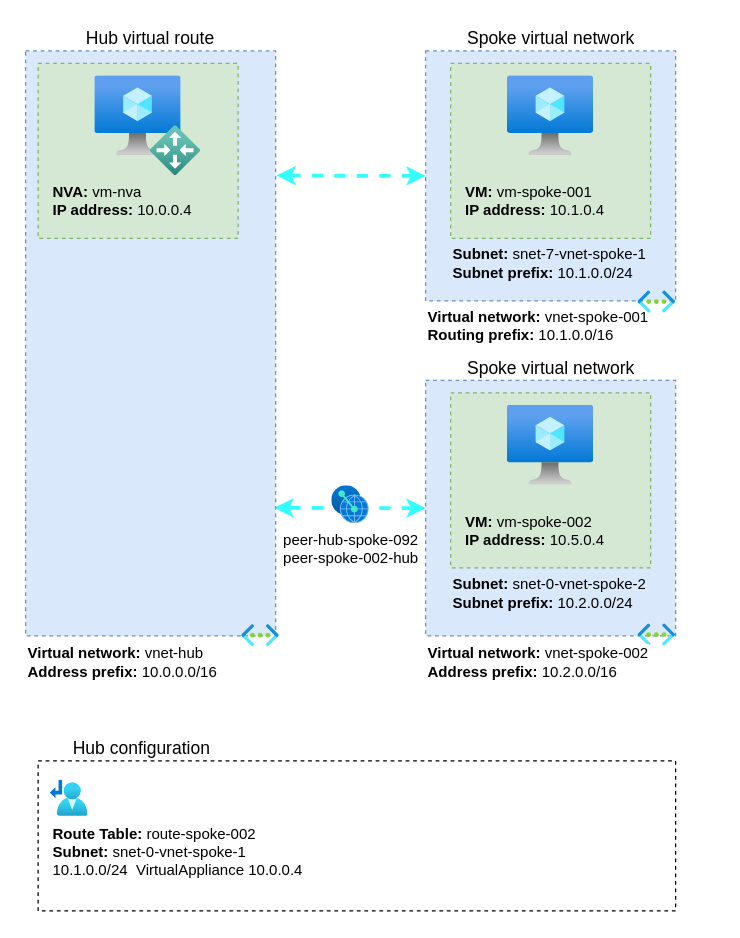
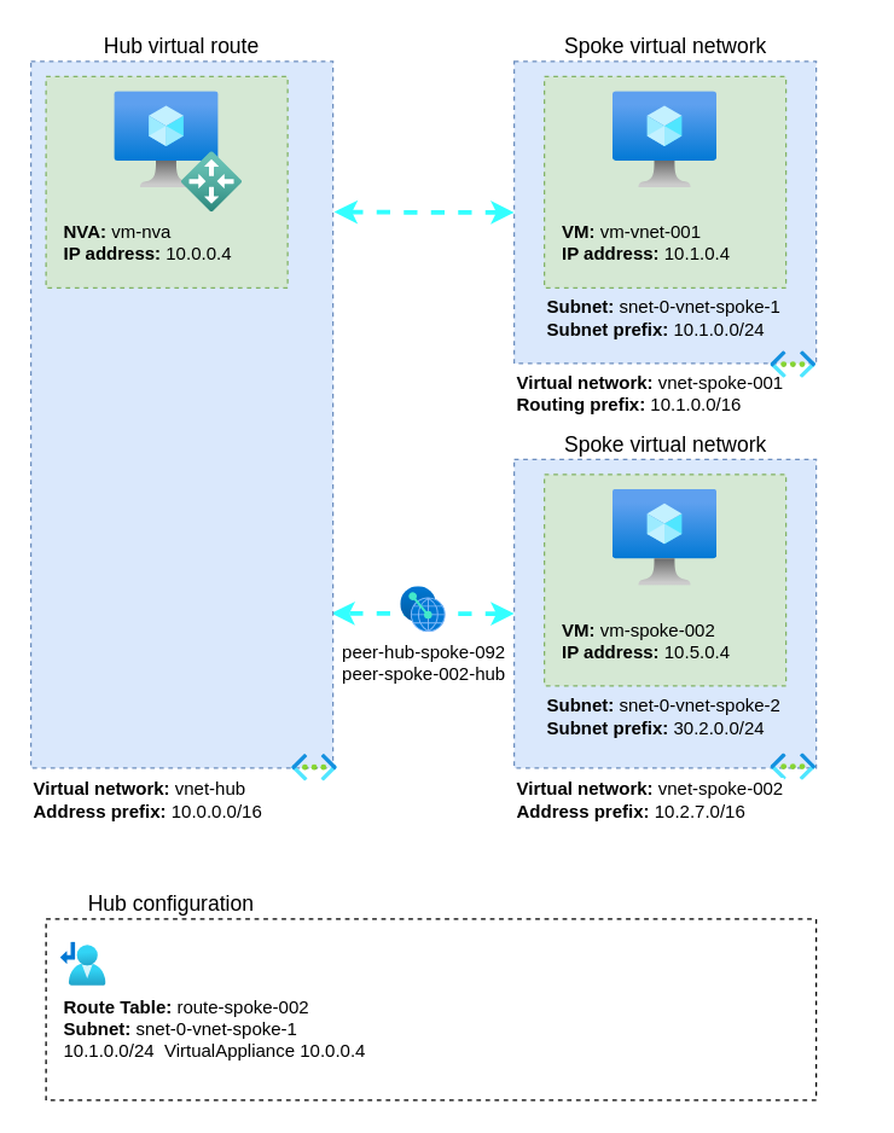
  <mxCell id="0" />
  <mxCell id="1" parent="0" />
  <mxCell id="2" value="" style="rounded=0;whiteSpace=wrap;html=1;strokeColor=#000000;fillColor=none;dashed=1;" parent="1" vertex="1"><mxGeometry x="30" y="608" width="510" height="120" as="geometry" /></mxCell>
  <mxCell id="3" style="edgeStyle=orthogonalEdgeStyle;rounded=0;orthogonalLoop=1;jettySize=auto;html=1;exitX=0;exitY=0.5;exitDx=0;exitDy=0;entryX=1.004;entryY=0.213;entryDx=0;entryDy=0;entryPerimeter=0;endArrow=classic;endFill=1;strokeColor=#33FFFF;strokeWidth=3;dashed=1;startArrow=classic;startFill=1;" parent="1" source="4" target="20" edge="1"><mxGeometry relative="1" as="geometry" /></mxCell>
  <mxCell id="4" value="" style="rounded=0;whiteSpace=wrap;html=1;dashed=1;fillColor=#dae8fc;strokeColor=#6c8ebf;" parent="1" vertex="1"><mxGeometry x="340" y="40" width="200" height="200" as="geometry" /></mxCell>
  <mxCell id="5" value="&lt;b style=&quot;color: rgb(0 , 0 , 0) ; font-family: &amp;#34;helvetica&amp;#34; ; font-size: 12px ; font-style: normal ; letter-spacing: normal ; text-indent: 0px ; text-transform: none ; word-spacing: 0px&quot;&gt;Virtual network:&lt;span&gt;&amp;nbsp;&lt;/span&gt;&lt;/b&gt;&lt;span style=&quot;color: rgb(0 , 0 , 0) ; font-family: &amp;#34;helvetica&amp;#34; ; font-size: 12px ; font-style: normal ; font-weight: 400 ; letter-spacing: normal ; text-indent: 0px ; text-transform: none ; word-spacing: 0px ; background-color: rgb(255 , 255 , 255) ; display: inline ; float: none&quot;&gt;vnet-spoke-001&lt;/span&gt;&lt;b style=&quot;color: rgb(0 , 0 , 0) ; font-family: &amp;#34;helvetica&amp;#34; ; font-size: 12px ; font-style: normal ; letter-spacing: normal ; text-indent: 0px ; text-transform: none ; word-spacing: 0px&quot;&gt;&amp;nbsp;&lt;br&gt;&lt;/b&gt;&lt;b&gt;Routing prefix:&lt;/b&gt; 10.1.0.0/16" style="text;html=1;strokeColor=none;fillColor=none;align=left;verticalAlign=middle;whiteSpace=wrap;rounded=0;dashed=1;" parent="1" vertex="1"><mxGeometry x="340" y="250" width="200" height="20" as="geometry" /></mxCell>
  <mxCell id="6" value="" style="rounded=0;whiteSpace=wrap;html=1;dashed=1;fillColor=#d5e8d4;strokeColor=#82b366;" parent="1" vertex="1"><mxGeometry x="360" y="50" width="160" height="140" as="geometry" /></mxCell>
- <mxCell id="7" value="&lt;span style=&quot;text-indent: 0px&quot;&gt;&lt;b style=&quot;color: rgb(0 , 0 , 0) ; font-family: &amp;#34;helvetica&amp;#34; ; font-size: 12px ; font-style: normal ; letter-spacing: normal ; text-transform: none ; word-spacing: 0px&quot;&gt;Subnet:&amp;nbsp;&lt;/b&gt;&lt;font face=&quot;helvetica&quot;&gt;snet-7-vnet-spoke-1&lt;/font&gt;&lt;/span&gt;&lt;b style=&quot;color: rgb(0 , 0 , 0) ; font-family: &amp;#34;helvetica&amp;#34; ; font-size: 12px ; font-style: normal ; letter-spacing: normal ; text-indent: 0px ; text-transform: none ; word-spacing: 0px&quot;&gt;&amp;nbsp;&lt;br&gt;&lt;/b&gt;&lt;b&gt;Subnet prefix:&lt;/b&gt; 10.1.0.0/24" style="text;html=1;strokeColor=none;fillColor=none;align=left;verticalAlign=middle;whiteSpace=wrap;rounded=0;dashed=1;" parent="1" vertex="1"><mxGeometry x="360" y="200" width="200" height="20" as="geometry" /></mxCell>
+ <mxCell id="7" value="&lt;span style=&quot;text-indent: 0px&quot;&gt;&lt;b style=&quot;color: rgb(0 , 0 , 0) ; font-family: &amp;#34;helvetica&amp;#34; ; font-size: 12px ; font-style: normal ; letter-spacing: normal ; text-transform: none ; word-spacing: 0px&quot;&gt;Subnet:&amp;nbsp;&lt;/b&gt;&lt;font face=&quot;helvetica&quot;&gt;snet-0-vnet-spoke-1&lt;/font&gt;&lt;/span&gt;&lt;b style=&quot;color: rgb(0 , 0 , 0) ; font-family: &amp;#34;helvetica&amp;#34; ; font-size: 12px ; font-style: normal ; letter-spacing: normal ; text-indent: 0px ; text-transform: none ; word-spacing: 0px&quot;&gt;&amp;nbsp;&lt;br&gt;&lt;/b&gt;&lt;b&gt;Subnet prefix:&lt;/b&gt; 10.1.0.0/24" style="text;html=1;strokeColor=none;fillColor=none;align=left;verticalAlign=middle;whiteSpace=wrap;rounded=0;dashed=1;" parent="1" vertex="1"><mxGeometry x="360" y="200" width="200" height="20" as="geometry" /></mxCell>
  <mxCell id="8" style="edgeStyle=orthogonalEdgeStyle;rounded=0;orthogonalLoop=1;jettySize=auto;html=1;exitX=0.5;exitY=1;exitDx=0;exitDy=0;" parent="1" source="5" target="5" edge="1"><mxGeometry relative="1" as="geometry" /></mxCell>
  <mxCell id="9" value="" style="aspect=fixed;html=1;points=[];align=center;image;fontSize=12;image=img/lib/azure2/compute/Virtual_Machine.svg;dashed=1;" parent="1" vertex="1"><mxGeometry x="405.5" y="60" width="69" height="64" as="geometry" /></mxCell>
- <mxCell id="10" value="&lt;b style=&quot;color: rgb(0 , 0 , 0) ; font-family: &amp;#34;helvetica&amp;#34; ; font-size: 12px ; font-style: normal ; letter-spacing: normal ; text-indent: 0px ; text-transform: none ; word-spacing: 0px&quot;&gt;VM:&lt;span&gt;&amp;nbsp;&lt;/span&gt;&lt;/b&gt;&lt;span style=&quot;color: rgb(0 , 0 , 0) ; font-family: &amp;#34;helvetica&amp;#34; ; font-size: 12px ; font-style: normal ; font-weight: 400 ; letter-spacing: normal ; text-indent: 0px ; text-transform: none ; word-spacing: 0px ; display: inline ; float: none&quot;&gt;vm-spoke-001&lt;/span&gt;&lt;b style=&quot;color: rgb(0 , 0 , 0) ; font-family: &amp;#34;helvetica&amp;#34; ; font-size: 12px ; font-style: normal ; letter-spacing: normal ; text-indent: 0px ; text-transform: none ; word-spacing: 0px&quot;&gt;&amp;nbsp;&lt;br&gt;&lt;/b&gt;&lt;b&gt;IP address:&lt;/b&gt; 10.1.0.4" style="text;html=1;strokeColor=none;fillColor=none;align=left;verticalAlign=middle;whiteSpace=wrap;rounded=0;dashed=1;" parent="1" vertex="1"><mxGeometry x="370" y="150" width="200" height="20" as="geometry" /></mxCell>
+ <mxCell id="10" value="&lt;b style=&quot;color: rgb(0 , 0 , 0) ; font-family: &amp;#34;helvetica&amp;#34; ; font-size: 12px ; font-style: normal ; letter-spacing: normal ; text-indent: 0px ; text-transform: none ; word-spacing: 0px&quot;&gt;VM:&lt;span&gt;&amp;nbsp;&lt;/span&gt;&lt;/b&gt;&lt;span style=&quot;color: rgb(0 , 0 , 0) ; font-family: &amp;#34;helvetica&amp;#34; ; font-size: 12px ; font-style: normal ; font-weight: 400 ; letter-spacing: normal ; text-indent: 0px ; text-transform: none ; word-spacing: 0px ; display: inline ; float: none&quot;&gt;vm-vnet-001&lt;/span&gt;&lt;b style=&quot;color: rgb(0 , 0 , 0) ; font-family: &amp;#34;helvetica&amp;#34; ; font-size: 12px ; font-style: normal ; letter-spacing: normal ; text-indent: 0px ; text-transform: none ; word-spacing: 0px&quot;&gt;&amp;nbsp;&lt;br&gt;&lt;/b&gt;&lt;b&gt;IP address:&lt;/b&gt; 10.1.0.4" style="text;html=1;strokeColor=none;fillColor=none;align=left;verticalAlign=middle;whiteSpace=wrap;rounded=0;dashed=1;" parent="1" vertex="1"><mxGeometry x="370" y="150" width="200" height="20" as="geometry" /></mxCell>
  <mxCell id="11" style="edgeStyle=orthogonalEdgeStyle;rounded=0;orthogonalLoop=1;jettySize=auto;html=1;exitX=0;exitY=0.5;exitDx=0;exitDy=0;endArrow=classic;endFill=1;strokeColor=#33FFFF;strokeWidth=3;dashed=1;entryX=0.995;entryY=0.781;entryDx=0;entryDy=0;entryPerimeter=0;startArrow=classic;startFill=1;" parent="1" source="12" target="20" edge="1"><mxGeometry relative="1" as="geometry"><mxPoint x="220" y="441" as="targetPoint" /></mxGeometry></mxCell>
  <mxCell id="12" value="" style="rounded=0;whiteSpace=wrap;html=1;dashed=1;fillColor=#dae8fc;strokeColor=#6c8ebf;" parent="1" vertex="1"><mxGeometry x="340" y="303.53" width="200" height="204.47" as="geometry" /></mxCell>
  <mxCell id="13" value="" style="aspect=fixed;html=1;points=[];align=center;image;fontSize=12;image=img/lib/azure2/networking/Virtual_Networks.svg;imageBackground=none;" parent="1" vertex="1"><mxGeometry x="510" y="498.53" width="30" height="17.91" as="geometry" /></mxCell>
- <mxCell id="14" value="&lt;b style=&quot;color: rgb(0 , 0 , 0) ; font-family: &amp;#34;helvetica&amp;#34; ; font-size: 12px ; font-style: normal ; letter-spacing: normal ; text-indent: 0px ; text-transform: none ; word-spacing: 0px&quot;&gt;Virtual network:&lt;span&gt;&amp;nbsp;&lt;/span&gt;&lt;/b&gt;&lt;span style=&quot;color: rgb(0 , 0 , 0) ; font-family: &amp;#34;helvetica&amp;#34; ; font-size: 12px ; font-style: normal ; font-weight: 400 ; letter-spacing: normal ; text-indent: 0px ; text-transform: none ; word-spacing: 0px ; background-color: rgb(255 , 255 , 255) ; display: inline ; float: none&quot;&gt;vnet-spoke-002&lt;/span&gt;&lt;b style=&quot;color: rgb(0 , 0 , 0) ; font-family: &amp;#34;helvetica&amp;#34; ; font-size: 12px ; font-style: normal ; letter-spacing: normal ; text-indent: 0px ; text-transform: none ; word-spacing: 0px&quot;&gt;&amp;nbsp;&lt;br&gt;&lt;/b&gt;&lt;b&gt;Address prefix:&lt;/b&gt; 10.2.0.0/16" style="text;html=1;strokeColor=none;fillColor=none;align=left;verticalAlign=middle;whiteSpace=wrap;rounded=0;dashed=1;" parent="1" vertex="1"><mxGeometry x="340" y="519" width="200" height="20" as="geometry" /></mxCell>
+ <mxCell id="14" value="&lt;b style=&quot;color: rgb(0 , 0 , 0) ; font-family: &amp;#34;helvetica&amp;#34; ; font-size: 12px ; font-style: normal ; letter-spacing: normal ; text-indent: 0px ; text-transform: none ; word-spacing: 0px&quot;&gt;Virtual network:&lt;span&gt;&amp;nbsp;&lt;/span&gt;&lt;/b&gt;&lt;span style=&quot;color: rgb(0 , 0 , 0) ; font-family: &amp;#34;helvetica&amp;#34; ; font-size: 12px ; font-style: normal ; font-weight: 400 ; letter-spacing: normal ; text-indent: 0px ; text-transform: none ; word-spacing: 0px ; background-color: rgb(255 , 255 , 255) ; display: inline ; float: none&quot;&gt;vnet-spoke-002&lt;/span&gt;&lt;b style=&quot;color: rgb(0 , 0 , 0) ; font-family: &amp;#34;helvetica&amp;#34; ; font-size: 12px ; font-style: normal ; letter-spacing: normal ; text-indent: 0px ; text-transform: none ; word-spacing: 0px&quot;&gt;&amp;nbsp;&lt;br&gt;&lt;/b&gt;&lt;b&gt;Address prefix:&lt;/b&gt; 10.2.7.0/16" style="text;html=1;strokeColor=none;fillColor=none;align=left;verticalAlign=middle;whiteSpace=wrap;rounded=0;dashed=1;" parent="1" vertex="1"><mxGeometry x="340" y="519" width="200" height="20" as="geometry" /></mxCell>
  <mxCell id="15" value="" style="rounded=0;whiteSpace=wrap;html=1;dashed=1;fillColor=#d5e8d4;strokeColor=#82b366;" parent="1" vertex="1"><mxGeometry x="360" y="313.53" width="160" height="140" as="geometry" /></mxCell>
- <mxCell id="16" value="&lt;b style=&quot;color: rgb(0 , 0 , 0) ; font-family: &amp;#34;helvetica&amp;#34; ; font-size: 12px ; font-style: normal ; letter-spacing: normal ; text-indent: 0px ; text-transform: none ; word-spacing: 0px&quot;&gt;Subnet:&lt;span&gt;&amp;nbsp;&lt;/span&gt;&lt;/b&gt;&lt;span style=&quot;text-indent: 0px&quot;&gt;&lt;font face=&quot;helvetica&quot;&gt;snet-0-vnet-spoke-2&lt;/font&gt;&lt;br&gt;&lt;/span&gt;&lt;b&gt;Subnet prefix:&lt;/b&gt; 10.2.0.0/24" style="text;html=1;strokeColor=none;fillColor=none;align=left;verticalAlign=middle;whiteSpace=wrap;rounded=0;dashed=1;" parent="1" vertex="1"><mxGeometry x="360" y="463.53" width="200" height="20" as="geometry" /></mxCell>
+ <mxCell id="16" value="&lt;b style=&quot;color: rgb(0 , 0 , 0) ; font-family: &amp;#34;helvetica&amp;#34; ; font-size: 12px ; font-style: normal ; letter-spacing: normal ; text-indent: 0px ; text-transform: none ; word-spacing: 0px&quot;&gt;Subnet:&lt;span&gt;&amp;nbsp;&lt;/span&gt;&lt;/b&gt;&lt;span style=&quot;text-indent: 0px&quot;&gt;&lt;font face=&quot;helvetica&quot;&gt;snet-0-vnet-spoke-2&lt;/font&gt;&lt;br&gt;&lt;/span&gt;&lt;b&gt;Subnet prefix:&lt;/b&gt; 30.2.0.0/24" style="text;html=1;strokeColor=none;fillColor=none;align=left;verticalAlign=middle;whiteSpace=wrap;rounded=0;dashed=1;" parent="1" vertex="1"><mxGeometry x="360" y="463.53" width="200" height="20" as="geometry" /></mxCell>
  <mxCell id="17" style="edgeStyle=orthogonalEdgeStyle;rounded=0;orthogonalLoop=1;jettySize=auto;html=1;exitX=0.5;exitY=1;exitDx=0;exitDy=0;" parent="1" source="14" target="14" edge="1"><mxGeometry relative="1" as="geometry" /></mxCell>
  <mxCell id="18" value="" style="aspect=fixed;html=1;points=[];align=center;image;fontSize=12;image=img/lib/azure2/compute/Virtual_Machine.svg;dashed=1;" parent="1" vertex="1"><mxGeometry x="405.5" y="323.53" width="69" height="64" as="geometry" /></mxCell>
  <mxCell id="19" value="&lt;b style=&quot;color: rgb(0 , 0 , 0) ; font-family: &amp;#34;helvetica&amp;#34; ; font-size: 12px ; font-style: normal ; letter-spacing: normal ; text-indent: 0px ; text-transform: none ; word-spacing: 0px&quot;&gt;VM:&lt;span&gt;&amp;nbsp;&lt;/span&gt;&lt;/b&gt;&lt;span style=&quot;color: rgb(0 , 0 , 0) ; font-family: &amp;#34;helvetica&amp;#34; ; font-size: 12px ; font-style: normal ; font-weight: 400 ; letter-spacing: normal ; text-indent: 0px ; text-transform: none ; word-spacing: 0px ; display: inline ; float: none&quot;&gt;vm-spoke-002&lt;/span&gt;&lt;b style=&quot;color: rgb(0 , 0 , 0) ; font-family: &amp;#34;helvetica&amp;#34; ; font-size: 12px ; font-style: normal ; letter-spacing: normal ; text-indent: 0px ; text-transform: none ; word-spacing: 0px&quot;&gt;&lt;br&gt;&lt;/b&gt;&lt;b&gt;IP address:&lt;/b&gt; 10.5.0.4" style="text;html=1;strokeColor=none;fillColor=none;align=left;verticalAlign=middle;whiteSpace=wrap;rounded=0;dashed=1;" parent="1" vertex="1"><mxGeometry x="370" y="413.53" width="200" height="20" as="geometry" /></mxCell>
  <mxCell id="20" value="" style="rounded=0;whiteSpace=wrap;html=1;dashed=1;fillColor=#dae8fc;strokeColor=#6c8ebf;" parent="1" vertex="1"><mxGeometry x="20" y="40" width="200" height="468" as="geometry" /></mxCell>
  <mxCell id="21" value="" style="aspect=fixed;html=1;points=[];align=center;image;fontSize=12;image=img/lib/azure2/networking/Virtual_Networks.svg;imageBackground=none;" parent="1" vertex="1"><mxGeometry x="193" y="499" width="30" height="17.91" as="geometry" /></mxCell>
  <mxCell id="22" value="&lt;b style=&quot;color: rgb(0 , 0 , 0) ; font-family: &amp;#34;helvetica&amp;#34; ; font-size: 12px ; font-style: normal ; letter-spacing: normal ; text-indent: 0px ; text-transform: none ; word-spacing: 0px&quot;&gt;Virtual network:&lt;span&gt;&amp;nbsp;&lt;/span&gt;&lt;/b&gt;&lt;span style=&quot;color: rgb(0 , 0 , 0) ; font-family: &amp;#34;helvetica&amp;#34; ; font-size: 12px ; font-style: normal ; font-weight: 400 ; letter-spacing: normal ; text-indent: 0px ; text-transform: none ; word-spacing: 0px ; background-color: rgb(255 , 255 , 255) ; display: inline ; float: none&quot;&gt;vnet-hub&lt;/span&gt;&lt;b style=&quot;color: rgb(0 , 0 , 0) ; font-family: &amp;#34;helvetica&amp;#34; ; font-size: 12px ; font-style: normal ; letter-spacing: normal ; text-indent: 0px ; text-transform: none ; word-spacing: 0px&quot;&gt;&amp;nbsp;&lt;br&gt;&lt;/b&gt;&lt;b&gt;Address prefix:&lt;/b&gt; 10.0.0.0/16" style="text;html=1;strokeColor=none;fillColor=none;align=left;verticalAlign=middle;whiteSpace=wrap;rounded=0;dashed=1;" parent="1" vertex="1"><mxGeometry x="20" y="519" width="200" height="20" as="geometry" /></mxCell>
  <mxCell id="23" value="" style="rounded=0;whiteSpace=wrap;html=1;dashed=1;fillColor=#d5e8d4;strokeColor=#82b366;" parent="1" vertex="1"><mxGeometry x="30" y="50" width="160" height="140" as="geometry" /></mxCell>
  <mxCell id="24" style="edgeStyle=orthogonalEdgeStyle;rounded=0;orthogonalLoop=1;jettySize=auto;html=1;exitX=0.5;exitY=1;exitDx=0;exitDy=0;" parent="1" source="22" target="22" edge="1"><mxGeometry relative="1" as="geometry" /></mxCell>
  <mxCell id="25" value="" style="aspect=fixed;html=1;points=[];align=center;image;fontSize=12;image=img/lib/azure2/compute/Virtual_Machine.svg;dashed=1;" parent="1" vertex="1"><mxGeometry x="75.5" y="60" width="69" height="64" as="geometry" /></mxCell>
  <mxCell id="26" value="&lt;b style=&quot;color: rgb(0 , 0 , 0) ; font-family: &amp;#34;helvetica&amp;#34; ; font-size: 12px ; font-style: normal ; letter-spacing: normal ; text-indent: 0px ; text-transform: none ; word-spacing: 0px&quot;&gt;NVA:&lt;span&gt;&amp;nbsp;&lt;/span&gt;&lt;/b&gt;&lt;span style=&quot;color: rgb(0 , 0 , 0) ; font-family: &amp;#34;helvetica&amp;#34; ; font-size: 12px ; font-style: normal ; font-weight: 400 ; letter-spacing: normal ; text-indent: 0px ; text-transform: none ; word-spacing: 0px ; display: inline ; float: none&quot;&gt;vm-nva&lt;/span&gt;&lt;b style=&quot;color: rgb(0 , 0 , 0) ; font-family: &amp;#34;helvetica&amp;#34; ; font-size: 12px ; font-style: normal ; letter-spacing: normal ; text-indent: 0px ; text-transform: none ; word-spacing: 0px&quot;&gt;&amp;nbsp;&lt;br&gt;&lt;/b&gt;&lt;b&gt;IP address:&lt;/b&gt; 10.0.0.4" style="text;html=1;strokeColor=none;fillColor=none;align=left;verticalAlign=middle;whiteSpace=wrap;rounded=0;dashed=1;" parent="1" vertex="1"><mxGeometry x="40" y="150" width="120" height="20" as="geometry" /></mxCell>
  <mxCell id="27" value="peer-hub-spoke-092&lt;br&gt;peer-spoke-002-hub" style="aspect=fixed;html=1;points=[];align=center;image;fontSize=12;image=img/lib/azure2/other/Peering_Service.svg;dashed=1;" parent="1" vertex="1"><mxGeometry x="265" y="388" width="30" height="30.44" as="geometry" /></mxCell>
  <mxCell id="28" value="" style="aspect=fixed;html=1;points=[];align=center;image;fontSize=12;image=img/lib/azure2/networking/Local_Network_Gateways.svg;dashed=1;" parent="1" vertex="1"><mxGeometry x="120" y="100" width="40" height="40" as="geometry" /></mxCell>
  <mxCell id="29" value="&lt;b&gt;Route Table: &lt;/b&gt;route-spoke-002&lt;br&gt;&lt;b&gt;Subnet:&lt;/b&gt;&amp;nbsp;snet-0-vnet-spoke-1&lt;br&gt;10.1.0.0/24&amp;nbsp; VirtualAppliance 10.0.0.4" style="aspect=fixed;html=1;points=[];align=left;image;fontSize=12;image=img/lib/azure2/networking/Route_Tables.svg;dashed=1;" parent="1" vertex="1"><mxGeometry x="40" y="623.47" width="30" height="29.06" as="geometry" /></mxCell>
  <mxCell id="30" value="" style="aspect=fixed;html=1;points=[];align=center;image;fontSize=12;image=img/lib/azure2/networking/Virtual_Networks.svg;imageBackground=none;" parent="1" vertex="1"><mxGeometry x="510" y="232.09" width="30" height="17.91" as="geometry" /></mxCell>
  <mxCell id="31" value="Hub virtual route" style="text;html=1;strokeColor=none;fillColor=none;align=center;verticalAlign=middle;whiteSpace=wrap;rounded=0;fontSize=14;" parent="1" vertex="1"><mxGeometry x="55" y="20" width="130" height="20" as="geometry" /></mxCell>
  <mxCell id="32" value="&lt;font style=&quot;font-size: 14px&quot;&gt;Spoke virtual network&lt;/font&gt;" style="text;html=1;strokeColor=none;fillColor=none;align=center;verticalAlign=middle;whiteSpace=wrap;rounded=0;" parent="1" vertex="1"><mxGeometry x="367.5" y="20" width="145" height="20" as="geometry" /></mxCell>
  <mxCell id="33" value="Spoke virtual network" style="text;html=1;strokeColor=none;fillColor=none;align=center;verticalAlign=middle;whiteSpace=wrap;rounded=0;fontSize=14;" parent="1" vertex="1"><mxGeometry x="367.5" y="283.53" width="145" height="20" as="geometry" /></mxCell>
  <mxCell id="34" value="Hub configuration&amp;nbsp;" style="text;html=1;strokeColor=none;fillColor=none;align=center;verticalAlign=middle;whiteSpace=wrap;rounded=0;fontSize=14;" parent="1" vertex="1"><mxGeometry x="45" y="588" width="140" height="20" as="geometry" /></mxCell>
